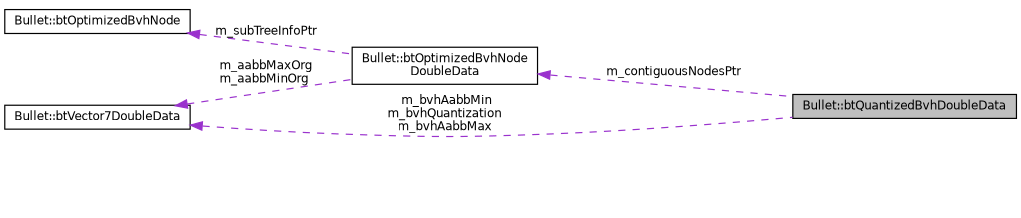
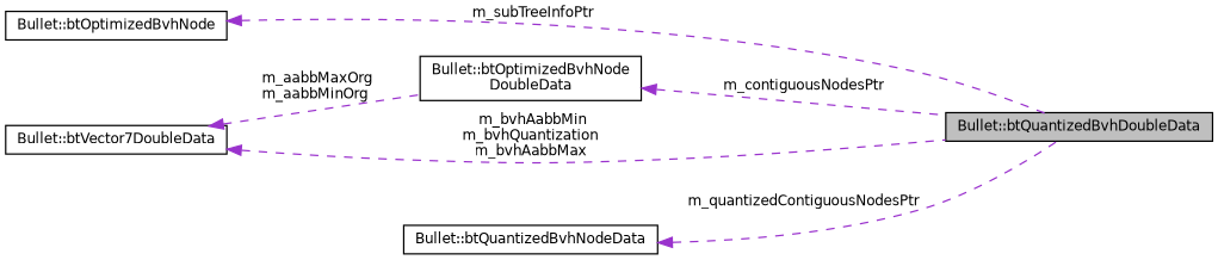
  digraph {
    rankdir=LR
    node [color=black fillcolor=white fontname=Helvetica fontsize=10 shape=record style=filled]
    edge [color=darkorchid3 dir=back fontname=Helvetica fontsize=10 labelfontname=Helvetica labelfontsize=10 style=dashed]
    n1 [fillcolor=grey75 fontcolor=black height=0.2 label="Bullet::btQuantizedBvhDoubleData" width=0.4]
    n2 [height=0.2 label="Bullet::btOptimizedBvhNode" width=0.4]
+   n3 [height=0.2 label="Bullet::btQuantizedBvhNodeData" width=0.4]
    n4 [height=0.2 label="Bullet::btVector7DoubleData" width=0.4]
    n5 [height=0.2 label="Bullet::btOptimizedBvhNode\lDoubleData" width=0.4]
-   n2 -> n5 [label=" m_subTreeInfoPtr"]
+   n2 -> n1 [label=" m_subTreeInfoPtr"]
+   n3 -> n1 [label=" m_quantizedContiguousNodesPtr"]
    n4 -> n1 [label=" m_bvhAabbMin\nm_bvhQuantization\nm_bvhAabbMax"]
    n4 -> n5 [label=" m_aabbMaxOrg\nm_aabbMinOrg"]
    n5 -> n1 [label=" m_contiguousNodesPtr"]
  }
